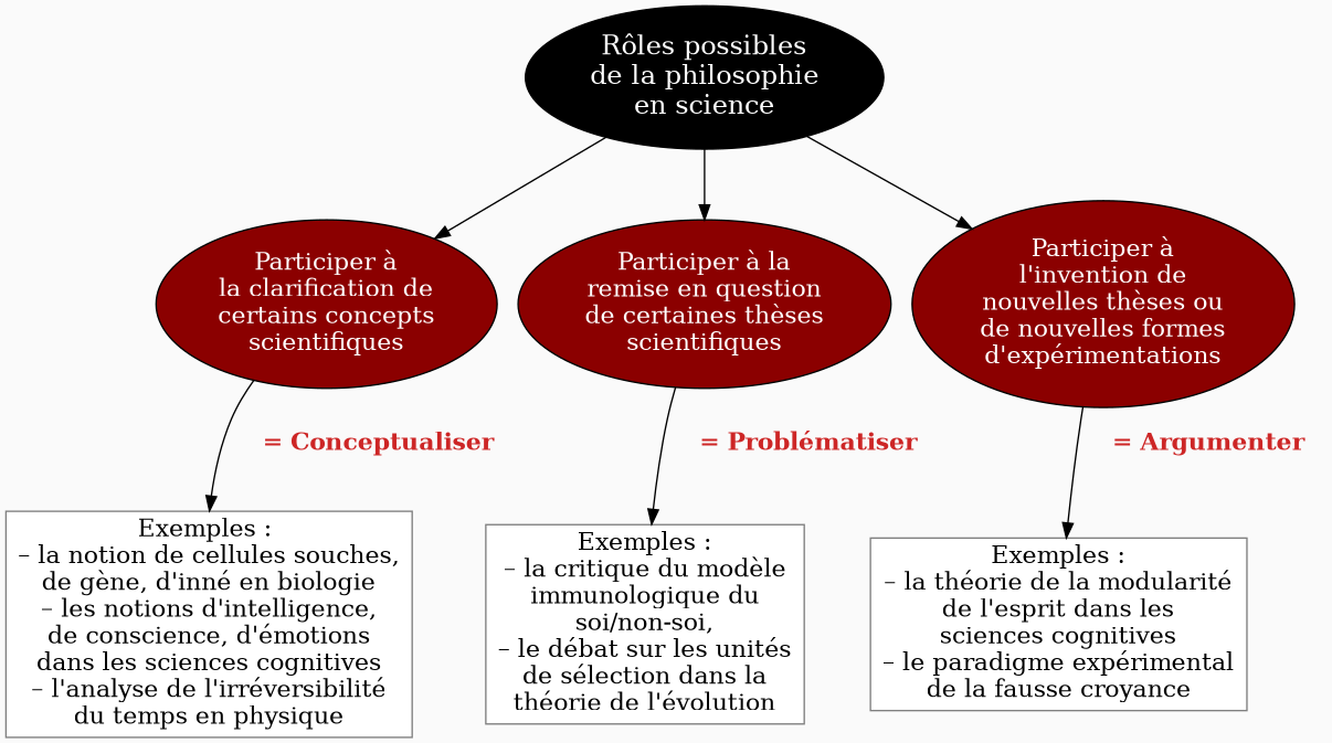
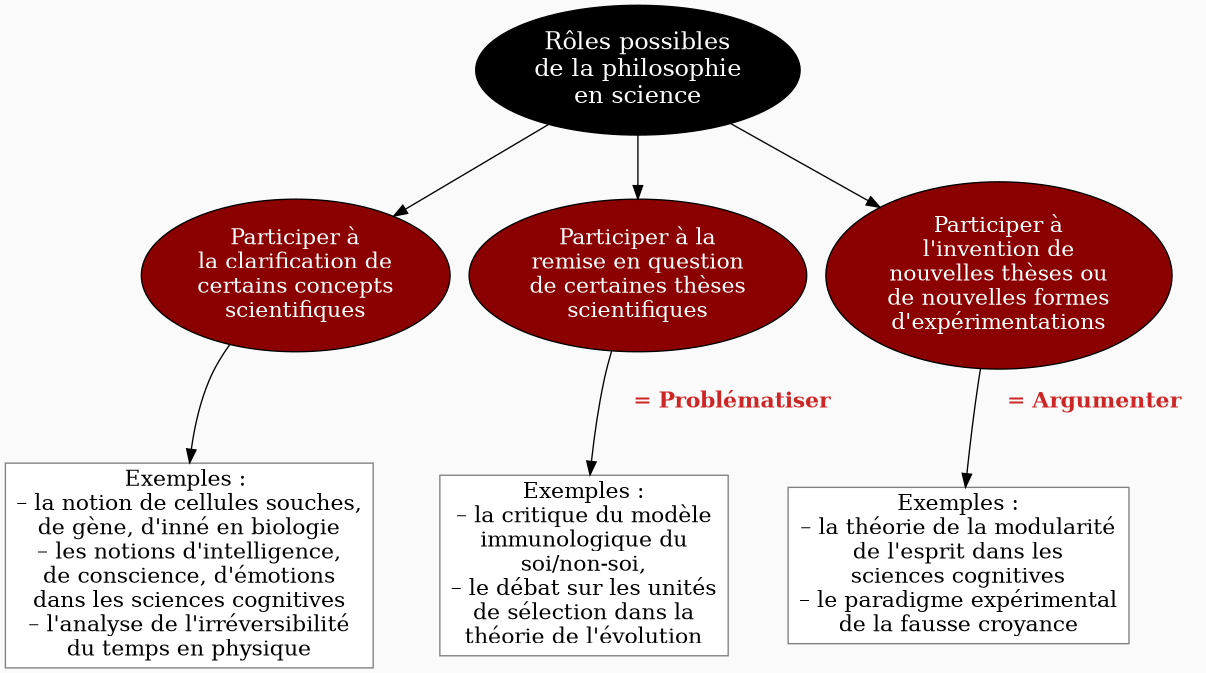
  digraph {
    bgcolor=grey98
    nodesep=0.2
    ranksep=0.1
    splines=curves
    style=filled
    node [fillcolor=red4 fontcolor=white fontsize=16 style=filled color=grey50]
    edge [minlen=4]
    n1 [fillcolor=12 fontsize=18 label="Rôles possibles\nde la philosophie\nen science" color=""]
    n2 [label="Participer à\nla clarification de\ncertains concepts\nscientifiques" color=""]
    n3 [label="Participer à la\nremise en question\nde certaines thèses\nscientifiques" color=""]
    n4 [label="Participer à\nl'invention de\nnouvelles thèses ou\nde nouvelles formes\nd'expérimentations" color=""]
    n5 [fillcolor=white fontcolor=black label="Exemples : \n– la notion de cellules souches,\nde gène, d'inné en biologie\n– les notions d'intelligence,\nde conscience, d'émotions\ndans les sciences cognitives\n– l'analyse de l'irréversibilité\ndu temps en physique" shape=box]
-   n6 [fillcolor=grey98 fontcolor=firebrick3 label=< <B>= Conceptualiser</B> > shape=plaintext style="filled, rounded"]
    n7 [fillcolor=white fontcolor=black label="Exemples :\n– la critique du modèle\nimmunologique du\nsoi/non-soi,\n– le débat sur les unités\nde sélection dans la\nthéorie de l'évolution" shape=box]
    n8 [fillcolor=grey98 fontcolor=firebrick3 label=< <B>= Problématiser</B> > shape=plaintext style="filled, rounded"]
    n9 [fillcolor=white fontcolor=black label="Exemples :\n– la théorie de la modularité\nde l'esprit dans les\nsciences cognitives\n– le paradigme expérimental\nde la fausse croyance" shape=box]
    n10 [fillcolor=grey98 fontcolor=firebrick3 label=< <B>= Argumenter</B> > shape=plaintext style="filled, rounded"]
    n1 -> n2
    n1 -> n3
    n1 -> n4
    n2 -> n5
-   n2 -> n6 [minlen=1 style=invis]
    n3 -> n7
    n3 -> n8 [minlen=1 style=invis]
    n4 -> n9
    n4 -> n10 [minlen=1 style=invis]
  }
